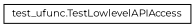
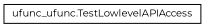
  digraph {
    rankdir=LR
    fontname=Montserrat
-   n1 [color=black fillcolor=white fontname=Montserrat fontsize=10 height=0.2 label="test_ufunc.TestLowlevelAPIAccess" shape=record style=filled width=0.4]
+   n1 [color=black fillcolor=white fontname=Montserrat fontsize=10 height=0.2 label="ufunc_ufunc.TestLowlevelAPIAccess" shape=record style=filled width=0.4]
  }
